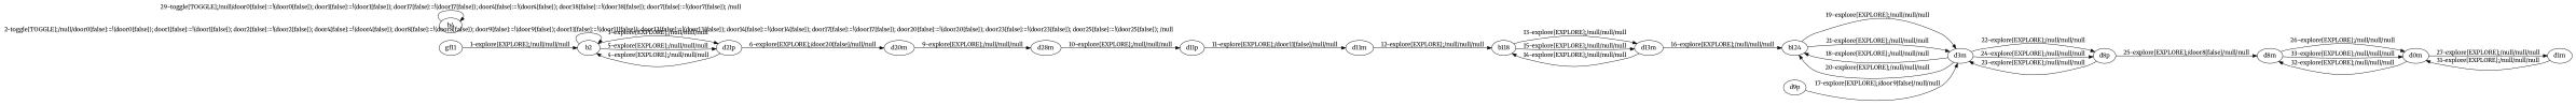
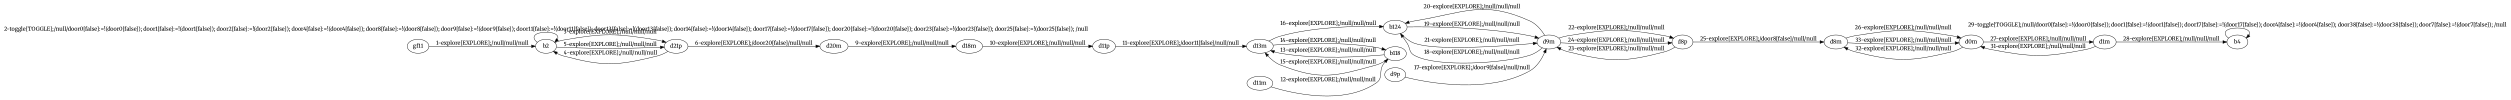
  digraph {
    fontname=Merriweather
    rankdir=LR
    node [fontname=Merriweather]
    edge [fontname=Merriweather]
    gf11
    b2
    n3 [label=d21p]
    d20m
-   d28m
+   d28m [label=d18m]
    d11p
    d11m
    b118
    d13m
    b124
    d9p
-   d9m [label=d3m]
+   d9m
    d8p
    d8m
    d0m
    d1m
    b4
    gf11 -> b2 [label="1-explore[EXPLORE];/null/null/null"]
    b2 -> b2 [label="2-toggle[TOGGLE];/null/door0[false]:=!(door0[false]); door1[false]:=!(door1[false]); door2[false]:=!(door2[false]); door4[false]:=!(door4[false]); door8[false]:=!(door8[false]); door9[false]:=!(door9[false]); door11[false]:=!(door11[false]); door13[false]:=!(door13[false]); door14[false]:=!(door14[false]); door17[false]:=!(door17[false]); door20[false]:=!(door20[false]); door23[false]:=!(door23[false]); door25[false]:=!(door25[false]); /null"]
    b2 -> n3 [label="3-explore[EXPLORE];/null/null/null"]
    b2 -> n3 [label="5-explore[EXPLORE];/null/null/null"]
    n3 -> b2 [label="4-explore[EXPLORE];/null/null/null"]
    n3 -> d20m [label="6-explore[EXPLORE];/door20[false]/null/null"]
    d20m -> d28m [label="9-explore[EXPLORE];/null/null/null"]
    d28m -> d11p [label="10-explore[EXPLORE];/null/null/null"]
-   d11p -> d11m [label="11-explore[EXPLORE];/door11[false]/null/null"]
+   d11p -> d13m [label="11-explore[EXPLORE];/door11[false]/null/null"]
    d11m -> b118 [label="12-explore[EXPLORE];/null/null/null"]
    b118 -> d13m [label="13-explore[EXPLORE];/null/null/null"]
    b118 -> d13m [label="15-explore[EXPLORE];/null/null/null"]
    d13m -> b118 [label="14-explore[EXPLORE];/null/null/null"]
    d13m -> b124 [label="16-explore[EXPLORE];/null/null/null"]
    b124 -> d9m [label="19-explore[EXPLORE];/null/null/null"]
    b124 -> d9m [label="21-explore[EXPLORE];/null/null/null"]
    d9p -> d9m [label="17-explore[EXPLORE];/door9[false]/null/null"]
    d9m -> b124 [label="18-explore[EXPLORE];/null/null/null"]
    d9m -> b124 [label="20-explore[EXPLORE];/null/null/null"]
    d9m -> d8p [label="22-explore[EXPLORE];/null/null/null"]
    d9m -> d8p [label="24-explore[EXPLORE];/null/null/null"]
    d8p -> d9m [label="23-explore[EXPLORE];/null/null/null"]
    d8p -> d8m [label="25-explore[EXPLORE];/door8[false]/null/null"]
    d8m -> d0m [label="26-explore[EXPLORE];/null/null/null"]
    d8m -> d0m [label="33-explore[EXPLORE];/null/null/null"]
    d0m -> d8m [label="32-explore[EXPLORE];/null/null/null"]
    d0m -> d1m [label="27-explore[EXPLORE];/null/null/null"]
    d1m -> d0m [label="31-explore[EXPLORE];/null/null/null"]
+   d1m -> b4 [label="28-explore[EXPLORE];/null/null/null"]
    b4 -> b4 [label="29-toggle[TOGGLE];/null/door0[false]:=!(door0[false]); door1[false]:=!(door1[false]); door17[false]:=!(door17[false]); door4[false]:=!(door4[false]); door38[false]:=!(door38[false]); door7[false]:=!(door7[false]); /null"]
  }
